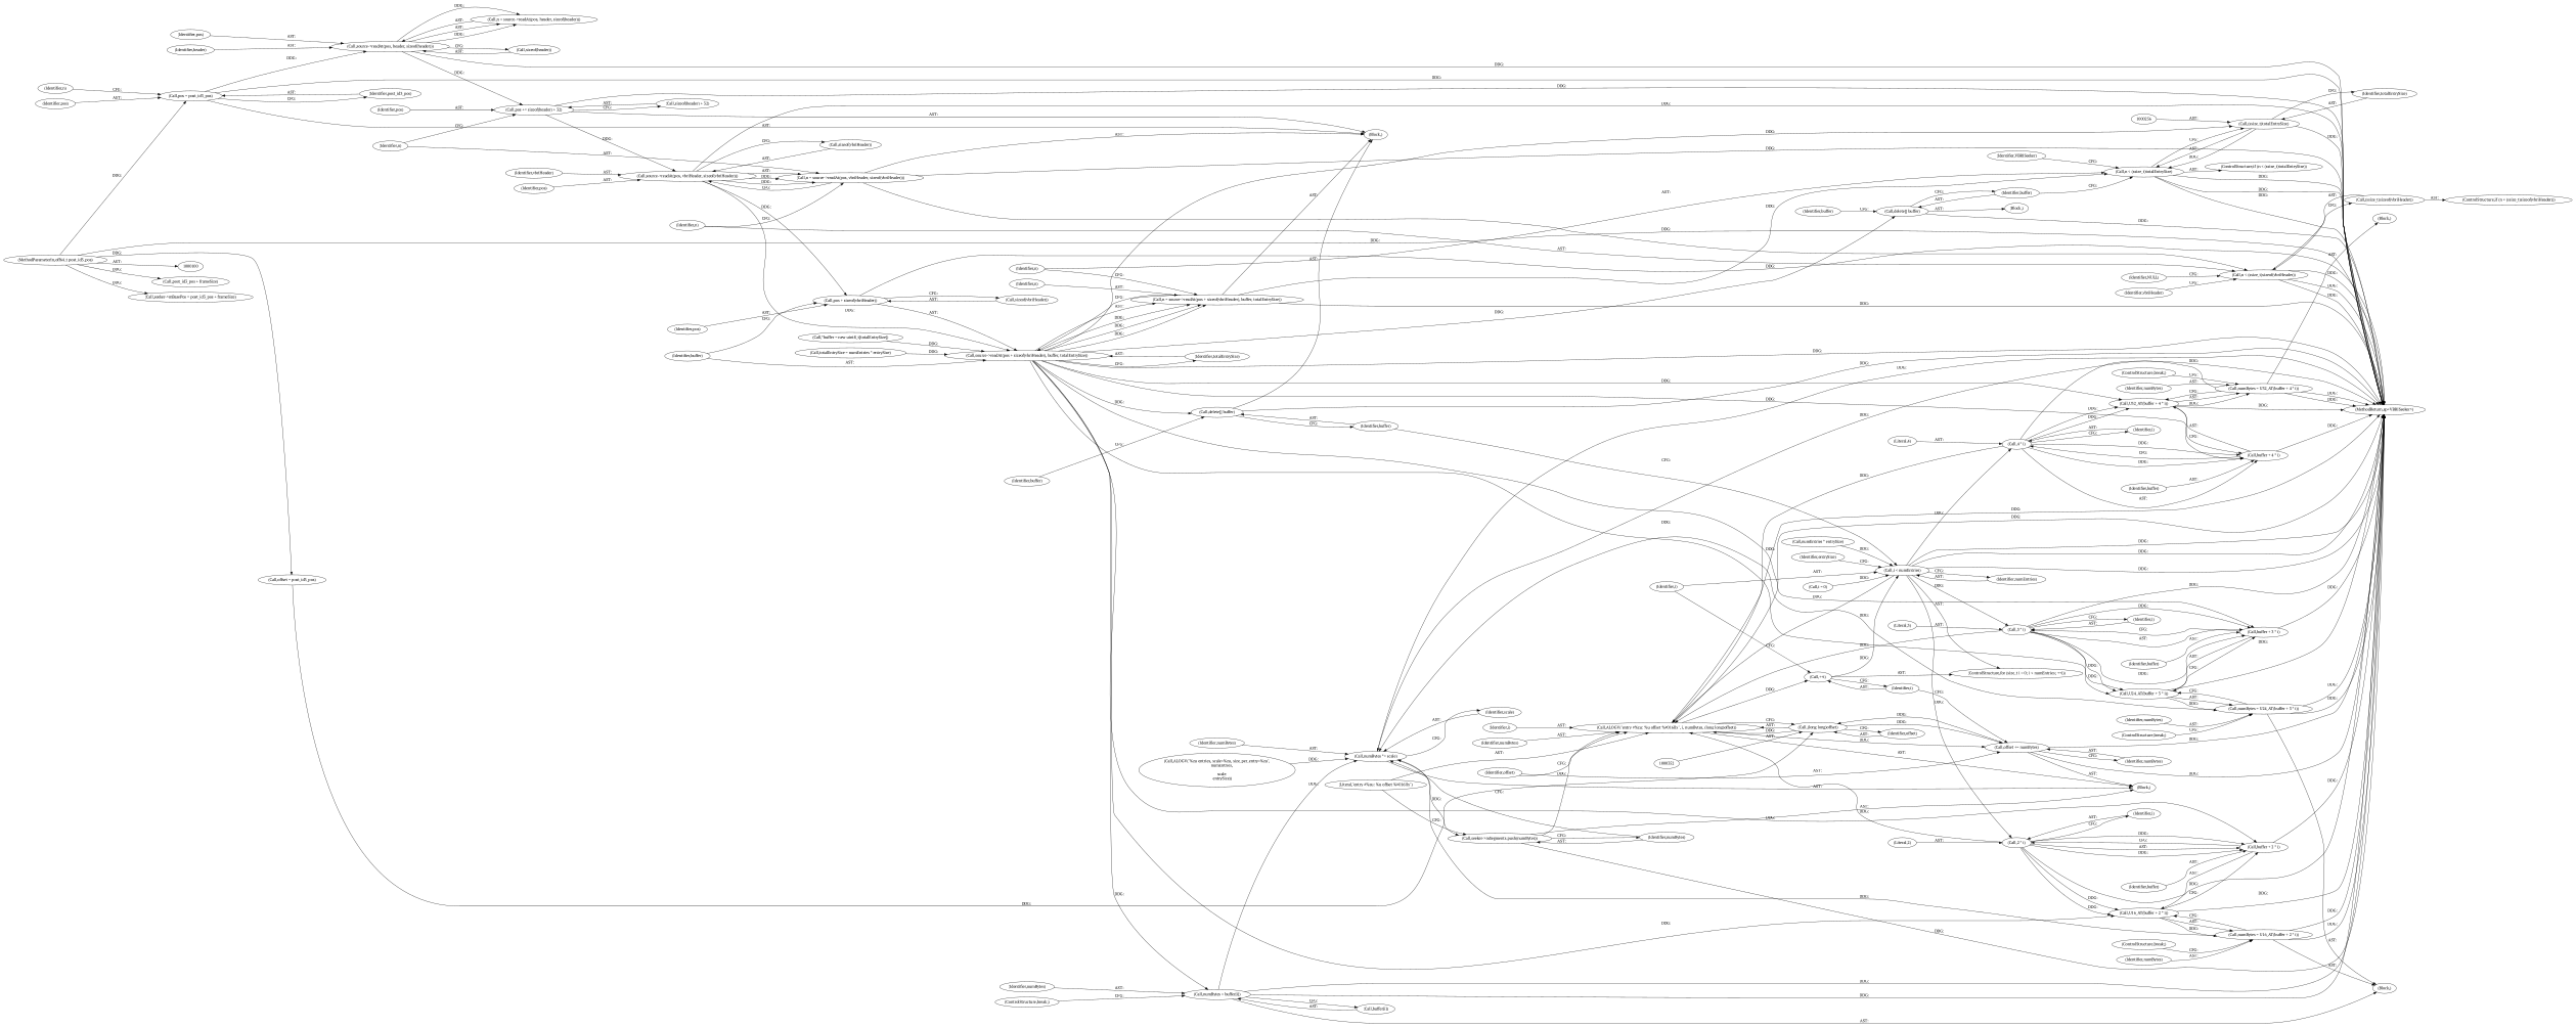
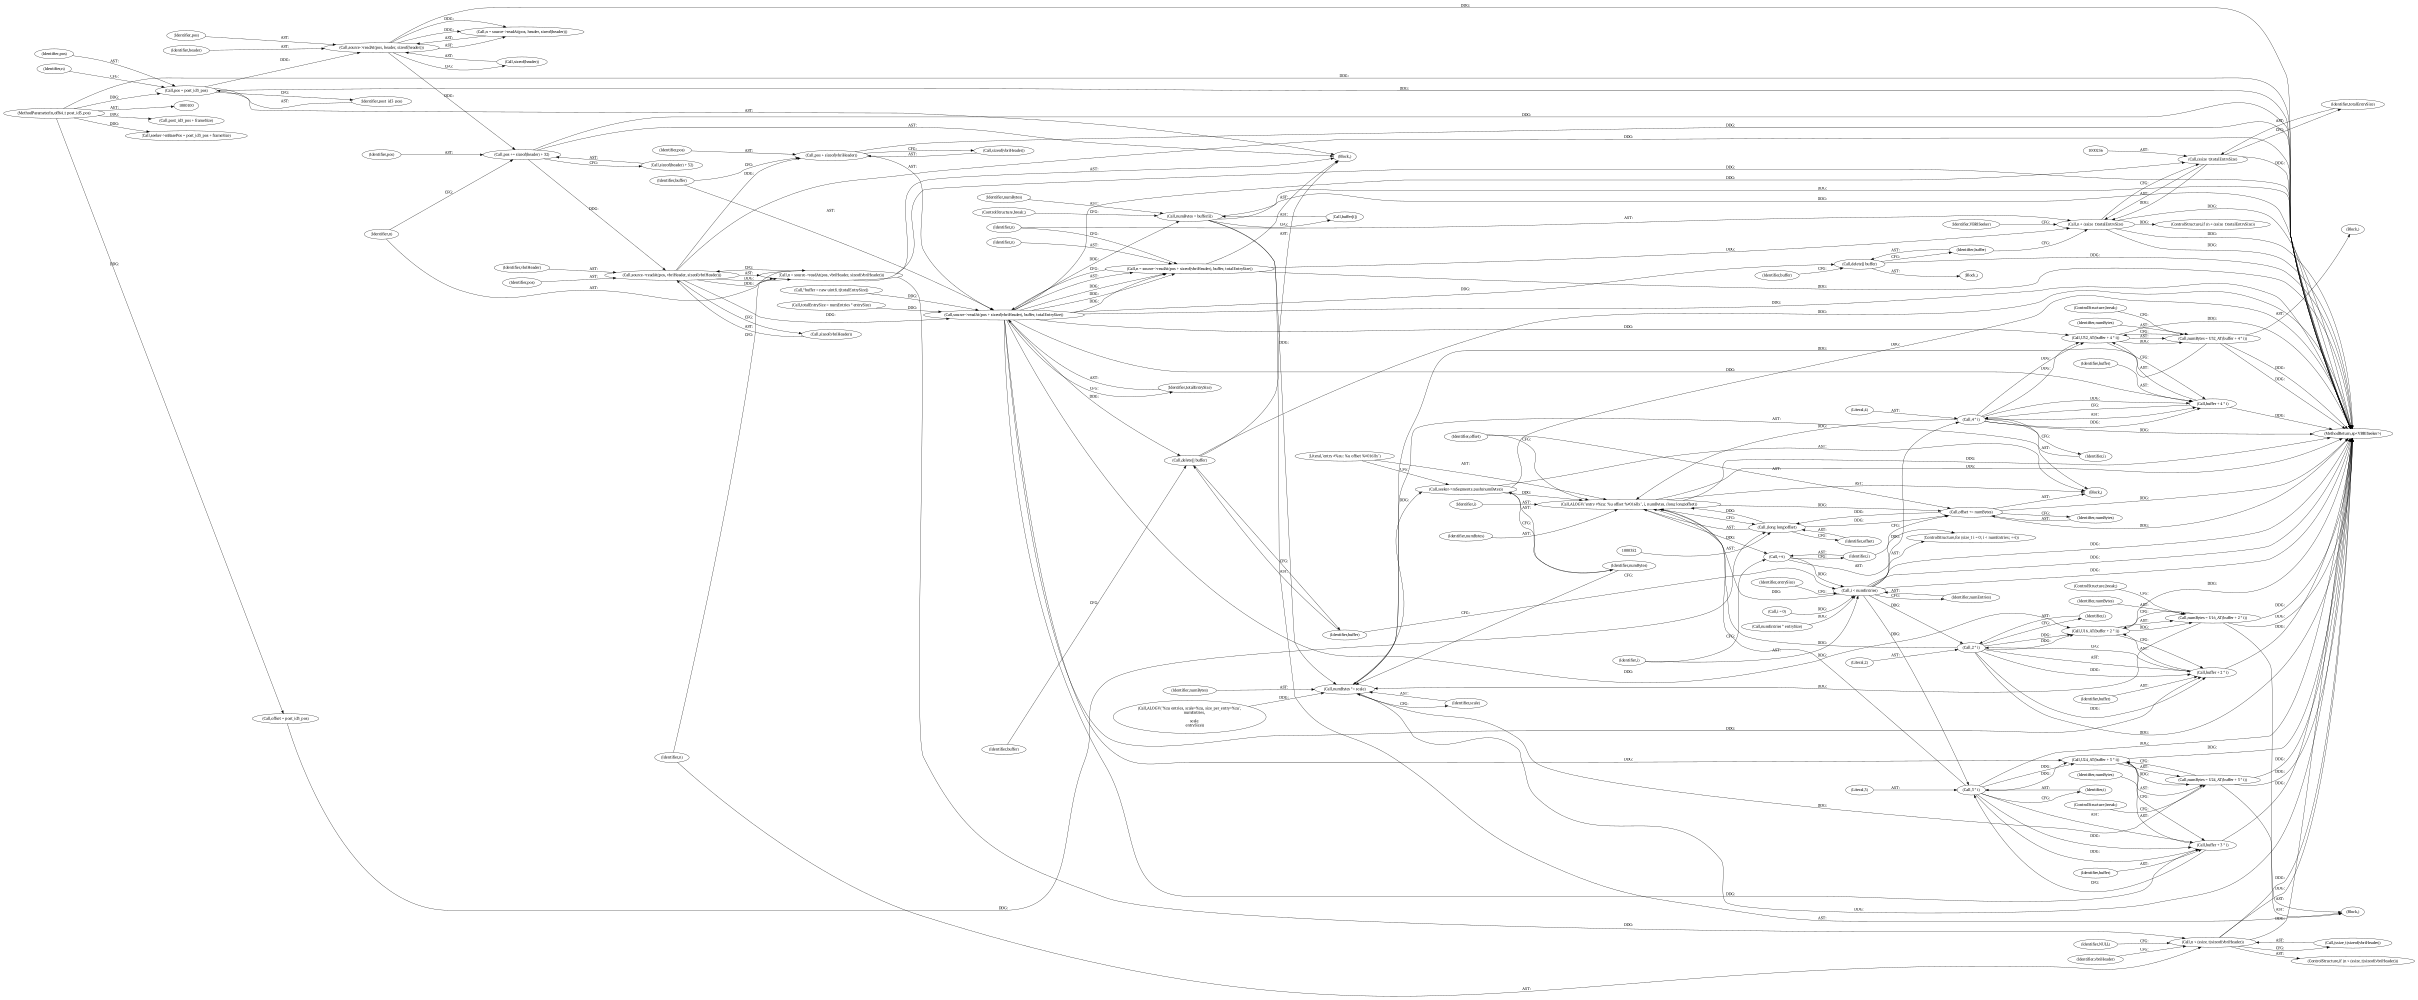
  digraph {
    fontname="PT Serif"
    rankdir=LR
    node [fontname="PT Serif"]
    edge [fontname="PT Serif"]
    n1 [label="(Call,pos += sizeof(header) + 32)"]
    n2 [label="(Call,source->readAt(pos, vbriHeader, sizeof(vbriHeader)))"]
    n3 [label="(Block,)"]
    n4 [label="(Call,sizeof(header) + 32)"]
    n5 [label="(MethodReturn,sp<VBRISeeker>)"]
    n6 [label="(Call,n = source->readAt(pos, vbriHeader, sizeof(vbriHeader)))"]
    n7 [label="(Call,source->readAt(pos + sizeof(vbriHeader), buffer, totalEntrySize))"]
    n8 [label="(Call,pos + sizeof(vbriHeader))"]
    n9 [label="(Call,sizeof(vbriHeader))"]
    n10 [label="(Call,source->readAt(pos, header, sizeof(header)))"]
    n11 [label="(Call,n = source->readAt(pos, header, sizeof(header)))"]
    n12 [label="(Call,sizeof(header))"]
    n13 [label="(Call,pos = post_id3_pos)"]
    n14 [label="(Identifier,post_id3_pos)"]
    n15 [label="(MethodParameterIn,off64_t post_id3_pos)"]
    n16 [label="(Call,post_id3_pos + frameSize)"]
    n17 [label="(Call,seeker->mBasePos = post_id3_pos + frameSize)"]
    n18 [label="(Call,offset = post_id3_pos)"]
    1000100
    n20 [label="(Call,(long long)offset)"]
    n21 [label="(Call,n < (ssize_t)sizeof(vbriHeader))"]
    n22 [label="(Call,n = source->readAt(pos + sizeof(vbriHeader), buffer, totalEntrySize))"]
    n23 [label="(Call,(ssize_t)totalEntrySize)"]
    n24 [label="(Call,delete[] buffer)"]
    n25 [label="(Call,numBytes = buffer[i])"]
    n26 [label="(Call,U16_AT(buffer + 2 * i))"]
    n27 [label="(Call,buffer + 2 * i)"]
    n28 [label="(Call,U24_AT(buffer + 3 * i))"]
    n29 [label="(Call,buffer + 3 * i)"]
    n30 [label="(Call,U32_AT(buffer + 4 * i))"]
    n31 [label="(Call,buffer + 4 * i)"]
    n32 [label="(Call,delete[] buffer)"]
    n33 [label="(Identifier,totalEntrySize)"]
    n34 [label="(Call,sizeof(vbriHeader))"]
    n35 [label="(ControlStructure,if (n < (ssize_t)sizeof(vbriHeader)))"]
    n36 [label="(Call,(ssize_t)sizeof(vbriHeader))"]
    n37 [label="(Call,n < (ssize_t)totalEntrySize)"]
    n38 [label="(Identifier,totalEntrySize)"]
    n39 [label="(Identifier,buffer)"]
    n40 [label="(Block,)"]
    n41 [label="(Call,numBytes *= scale)"]
    n42 [label="(Call,buffer[i])"]
    n43 [label="(Block,)"]
    n44 [label="(Call,numBytes = U16_AT(buffer + 2 * i))"]
    n45 [label="(Call,2 * i)"]
    n46 [label="(Call,numBytes = U24_AT(buffer + 3 * i))"]
    n47 [label="(Call,3 * i)"]
    n48 [label="(Call,numBytes = U32_AT(buffer + 4 * i))"]
    n49 [label="(Call,4 * i)"]
    n50 [label="(Identifier,buffer)"]
    n51 [label="(ControlStructure,if (n < (ssize_t)totalEntrySize))"]
    n52 [label="(Call,seeker->mSegments.push(numBytes))"]
    n53 [label="(Block,)"]
    n54 [label="(Identifier,scale)"]
    n55 [label="(Call,ALOGV(\"entry #%zu: %u offset %#016llx\", i, numBytes, (long long)offset))"]
    n56 [label="(Identifier,numBytes)"]
    n57 [label="(Call,++i)"]
    n58 [label="(Call,offset += numBytes)"]
    n59 [label="(Call,i < numEntries)"]
    n60 [label="(ControlStructure,for (size_t i = 0; i < numEntries; ++i))"]
    n61 [label="(Identifier,i)"]
    n62 [label="(Identifier,numBytes)"]
    n63 [label="(Identifier,offset)"]
    n64 [label="(Identifier,numEntries)"]
    n65 [label="(Identifier,i)"]
    n66 [label="(Identifier,i)"]
    n67 [label="(Identifier,i)"]
    n68 [label="(Block,)"]
    n69 [label="(Identifier,pos)"]
    n70 [label="(Identifier,numBytes)"]
    n71 [label="(Identifier,offset)"]
    n72 [label="(Identifier,buffer)"]
    n73 [label="(Identifier,numBytes)"]
    n74 [label="(Identifier,pos)"]
    n75 [label="(Identifier,buffer)"]
    n76 [label="(Identifier,buffer)"]
    n77 [label="(Call,*buffer = new uint8_t[totalEntrySize])"]
    n78 [label="(Identifier,pos)"]
    n79 [label="(Identifier,n)"]
    n80 [label="(Identifier,n)"]
    n81 [label="(Call,ALOGV(\"%zu entries, scale=%zu, size_per_entry=%zu\",\n         numEntries,\n\n          scale,\n          entrySize))"]
    n82 [label="(Identifier,pos)"]
    n83 [label="(Literal,2)"]
    n84 [label="(Identifier,buffer)"]
    n85 [label="(Identifier,numBytes)"]
    n86 [label="(ControlStructure,break;)"]
    n87 [label="(Identifier,numBytes)"]
    n88 [label="(Call,totalEntrySize = numEntries * entrySize)"]
    n89 [label="(Identifier,pos)"]
    n90 [label="(Identifier,i)"]
    n91 [label="(Identifier,n)"]
    n92 [label="(Identifier,NULL)"]
    n93 [label="(Identifier,VBRISeeker)"]
    n94 [label="(Call,numEntries * entrySize)"]
    n95 [label="(Literal,3)"]
    n96 [label="(ControlStructure,break;)"]
    n97 [label="(Identifier,n)"]
    n98 [label="(Literal,\"entry #%zu: %u offset %#016llx\")"]
    n99 [label="(ControlStructure,break;)"]
    n100 [label="(Literal,4)"]
    n101 [label="(Identifier,i)"]
    n102 [label="(ControlStructure,break;)"]
    n103 [label="(Identifier,header)"]
    n104 [label="(Identifier,entrySize)"]
    n105 [label="(Identifier,numBytes)"]
    n106 [label="(Identifier,numBytes)"]
    n107 [label="(Identifier,buffer)"]
    n108 [label="(Identifier,vbriHeader)"]
    n109 [label="(Identifier,buffer)"]
    n110 [label="(Identifier,vbriHeader)"]
    n111 [label="(Identifier,n)"]
    n112 [label="(Call,i = 0)"]
    1000256
    1000352
    n1 -> n2 [label="DDG: "]
    n1 -> n3 [label="AST: "]
    n1 -> n4 [label="CFG: "]
    n1 -> n5 [label="DDG: "]
    n2 -> n5 [label="DDG: "]
    n2 -> n6 [label="AST: "]
    n2 -> n6 [label="DDG: "]
    n2 -> n6 [label="DDG: "]
    n2 -> n7 [label="DDG: "]
    n2 -> n8 [label="DDG: "]
    n2 -> n9 [label="CFG: "]
    n4 -> n1 [label="AST: "]
    n6 -> n2 [label="CFG: "]
    n6 -> n3 [label="AST: "]
    n6 -> n5 [label="DDG: "]
    n6 -> n21 [label="DDG: "]
    n7 -> n5 [label="DDG: "]
    n7 -> n22 [label="AST: "]
    n7 -> n22 [label="DDG: "]
    n7 -> n22 [label="DDG: "]
    n7 -> n22 [label="DDG: "]
    n7 -> n23 [label="DDG: "]
    n7 -> n24 [label="DDG: "]
    n7 -> n25 [label="DDG: "]
    n7 -> n26 [label="DDG: "]
    n7 -> n27 [label="DDG: "]
    n7 -> n28 [label="DDG: "]
    n7 -> n29 [label="DDG: "]
    n7 -> n30 [label="DDG: "]
    n7 -> n31 [label="DDG: "]
    n7 -> n32 [label="DDG: "]
    n7 -> n33 [label="CFG: "]
    n8 -> n5 [label="DDG: "]
    n8 -> n7 [label="AST: "]
    n8 -> n34 [label="CFG: "]
    n9 -> n2 [label="AST: "]
    n10 -> n1 [label="DDG: "]
    n10 -> n5 [label="DDG: "]
    n10 -> n11 [label="AST: "]
    n10 -> n11 [label="DDG: "]
    n10 -> n11 [label="DDG: "]
    n10 -> n12 [label="CFG: "]
    n11 -> n10 [label="AST: "]
    n12 -> n10 [label="AST: "]
    n13 -> n3 [label="AST: "]
    n13 -> n5 [label="DDG: "]
    n13 -> n10 [label="DDG: "]
    n13 -> n14 [label="CFG: "]
    n14 -> n13 [label="AST: "]
    n15 -> n5 [label="DDG: "]
    n15 -> n13 [label="DDG: "]
    n15 -> n16 [label="DDG: "]
    n15 -> n17 [label="DDG: "]
    n15 -> n18 [label="DDG: "]
    n15 -> 1000100 [label="AST: "]
    n18 -> n20 [label="DDG: "]
    n20 -> n55 [label="AST: "]
    n20 -> n55 [label="DDG: "]
    n20 -> n58 [label="DDG: "]
    n20 -> n63 [label="CFG: "]
    n21 -> n5 [label="DDG: "]
    n21 -> n5 [label="DDG: "]
    n21 -> n5 [label="DDG: "]
-   n36 -> n35 [label="AST: "]
+   n21 -> n35 [label="AST: "]
    n21 -> n36 [label="CFG: "]
    n22 -> n3 [label="AST: "]
    n22 -> n5 [label="DDG: "]
    n22 -> n7 [label="CFG: "]
    n22 -> n37 [label="DDG: "]
    n23 -> n5 [label="DDG: "]
    n23 -> n37 [label="AST: "]
    n23 -> n37 [label="DDG: "]
    n23 -> n38 [label="CFG: "]
    n24 -> n5 [label="DDG: "]
    n24 -> n39 [label="CFG: "]
    n24 -> n40 [label="AST: "]
    n25 -> n5 [label="DDG: "]
    n25 -> n5 [label="DDG: "]
    n25 -> n41 [label="DDG: "]
    n25 -> n42 [label="CFG: "]
    n25 -> n43 [label="AST: "]
    n26 -> n5 [label="DDG: "]
    n26 -> n27 [label="CFG: "]
    n26 -> n44 [label="AST: "]
    n26 -> n44 [label="DDG: "]
    n27 -> n5 [label="DDG: "]
    n27 -> n26 [label="AST: "]
    n27 -> n45 [label="CFG: "]
    n28 -> n5 [label="DDG: "]
    n28 -> n29 [label="CFG: "]
    n28 -> n46 [label="AST: "]
    n28 -> n46 [label="DDG: "]
    n29 -> n5 [label="DDG: "]
    n29 -> n28 [label="AST: "]
    n29 -> n47 [label="CFG: "]
    n30 -> n5 [label="DDG: "]
    n30 -> n31 [label="CFG: "]
    n30 -> n48 [label="AST: "]
    n30 -> n48 [label="DDG: "]
    n31 -> n5 [label="DDG: "]
    n31 -> n30 [label="AST: "]
    n31 -> n49 [label="CFG: "]
    n32 -> n3 [label="AST: "]
    n32 -> n5 [label="DDG: "]
    n32 -> n50 [label="CFG: "]
    n33 -> n7 [label="AST: "]
    n34 -> n8 [label="AST: "]
    n36 -> n21 [label="AST: "]
    n37 -> n5 [label="DDG: "]
    n37 -> n5 [label="DDG: "]
    n37 -> n5 [label="DDG: "]
    n37 -> n23 [label="CFG: "]
-   n37 -> n51 [label="AST: "]
+   n37 -> n51 [label="DDG: "]
    n38 -> n23 [label="AST: "]
    n39 -> n24 [label="AST: "]
    n39 -> n37 [label="CFG: "]
    n41 -> n5 [label="DDG: "]
    n41 -> n52 [label="DDG: "]
    n41 -> n53 [label="AST: "]
    n41 -> n54 [label="CFG: "]
    n42 -> n25 [label="AST: "]
    n44 -> n5 [label="DDG: "]
    n44 -> n5 [label="DDG: "]
    n44 -> n26 [label="CFG: "]
    n44 -> n41 [label="DDG: "]
    n44 -> n43 [label="AST: "]
    n45 -> n5 [label="DDG: "]
    n45 -> n26 [label="DDG: "]
    n45 -> n26 [label="DDG: "]
    n45 -> n27 [label="AST: "]
    n45 -> n27 [label="DDG: "]
    n45 -> n27 [label="DDG: "]
    n45 -> n55 [label="DDG: "]
    n45 -> n65 [label="CFG: "]
    n46 -> n5 [label="DDG: "]
    n46 -> n5 [label="DDG: "]
    n46 -> n28 [label="CFG: "]
    n46 -> n41 [label="DDG: "]
    n46 -> n43 [label="AST: "]
    n47 -> n5 [label="DDG: "]
    n47 -> n28 [label="DDG: "]
    n47 -> n28 [label="DDG: "]
    n47 -> n29 [label="AST: "]
    n47 -> n29 [label="DDG: "]
    n47 -> n29 [label="DDG: "]
    n47 -> n55 [label="DDG: "]
    n47 -> n66 [label="CFG: "]
    n48 -> n5 [label="DDG: "]
    n48 -> n5 [label="DDG: "]
    n48 -> n30 [label="CFG: "]
    n48 -> n41 [label="DDG: "]
    n48 -> n68 [label="AST: "]
    n49 -> n5 [label="DDG: "]
    n49 -> n30 [label="DDG: "]
    n49 -> n30 [label="DDG: "]
    n49 -> n31 [label="AST: "]
    n49 -> n31 [label="DDG: "]
    n49 -> n31 [label="DDG: "]
    n49 -> n55 [label="DDG: "]
    n49 -> n67 [label="CFG: "]
    n50 -> n32 [label="AST: "]
    n50 -> n59 [label="CFG: "]
    n52 -> n5 [label="DDG: "]
    n52 -> n53 [label="AST: "]
    n52 -> n55 [label="DDG: "]
    n52 -> n56 [label="CFG: "]
    n54 -> n41 [label="AST: "]
    n55 -> n5 [label="DDG: "]
    n55 -> n5 [label="DDG: "]
    n55 -> n20 [label="CFG: "]
    n55 -> n53 [label="AST: "]
    n55 -> n57 [label="DDG: "]
    n55 -> n58 [label="DDG: "]
    n56 -> n41 [label="CFG: "]
    n56 -> n52 [label="AST: "]
    n57 -> n59 [label="DDG: "]
    n57 -> n60 [label="AST: "]
    n57 -> n61 [label="CFG: "]
    n58 -> n5 [label="DDG: "]
    n58 -> n5 [label="DDG: "]
    n58 -> n20 [label="DDG: "]
    n58 -> n53 [label="AST: "]
    n58 -> n62 [label="CFG: "]
    n59 -> n5 [label="DDG: "]
    n59 -> n5 [label="DDG: "]
    n59 -> n5 [label="DDG: "]
    n59 -> n45 [label="DDG: "]
    n59 -> n47 [label="DDG: "]
    n59 -> n49 [label="DDG: "]
    n59 -> n55 [label="DDG: "]
    n59 -> n60 [label="AST: "]
    n59 -> n64 [label="CFG: "]
    n61 -> n57 [label="AST: "]
    n61 -> n58 [label="CFG: "]
    n62 -> n58 [label="AST: "]
    n63 -> n20 [label="AST: "]
    n64 -> n59 [label="AST: "]
    n65 -> n45 [label="AST: "]
    n66 -> n47 [label="AST: "]
    n67 -> n49 [label="AST: "]
    n69 -> n10 [label="AST: "]
    n70 -> n48 [label="AST: "]
    n71 -> n55 [label="CFG: "]
    n71 -> n58 [label="AST: "]
    n72 -> n24 [label="CFG: "]
    n73 -> n46 [label="AST: "]
    n74 -> n8 [label="AST: "]
    n75 -> n27 [label="AST: "]
    n76 -> n32 [label="CFG: "]
    n77 -> n7 [label="DDG: "]
    n78 -> n13 [label="AST: "]
    n79 -> n1 [label="CFG: "]
    n79 -> n6 [label="AST: "]
    n80 -> n13 [label="CFG: "]
    n81 -> n41 [label="DDG: "]
    n82 -> n1 [label="AST: "]
    n83 -> n45 [label="AST: "]
    n84 -> n7 [label="AST: "]
    n84 -> n8 [label="CFG: "]
    n85 -> n55 [label="AST: "]
    n86 -> n46 [label="CFG: "]
    n87 -> n41 [label="AST: "]
    n88 -> n7 [label="DDG: "]
    n89 -> n2 [label="AST: "]
    n90 -> n57 [label="CFG: "]
    n90 -> n59 [label="AST: "]
    n91 -> n6 [label="CFG: "]
    n91 -> n21 [label="AST: "]
    n92 -> n21 [label="CFG: "]
    n93 -> n37 [label="CFG: "]
    n94 -> n59 [label="DDG: "]
    n95 -> n47 [label="AST: "]
    n96 -> n25 [label="CFG: "]
    n97 -> n22 [label="AST: "]
    n98 -> n52 [label="CFG: "]
    n98 -> n55 [label="AST: "]
    n99 -> n48 [label="CFG: "]
    n100 -> n49 [label="AST: "]
    n101 -> n55 [label="AST: "]
    n102 -> n44 [label="CFG: "]
    n103 -> n10 [label="AST: "]
    n104 -> n59 [label="CFG: "]
    n105 -> n44 [label="AST: "]
    n106 -> n25 [label="AST: "]
    n107 -> n29 [label="AST: "]
    n108 -> n21 [label="CFG: "]
    n109 -> n31 [label="AST: "]
    n110 -> n2 [label="AST: "]
    n111 -> n22 [label="CFG: "]
    n111 -> n37 [label="AST: "]
    n112 -> n59 [label="DDG: "]
    1000256 -> n23 [label="AST: "]
    1000352 -> n20 [label="AST: "]
  }
